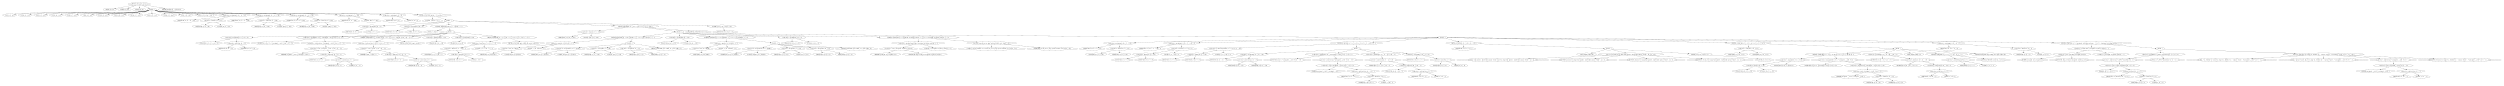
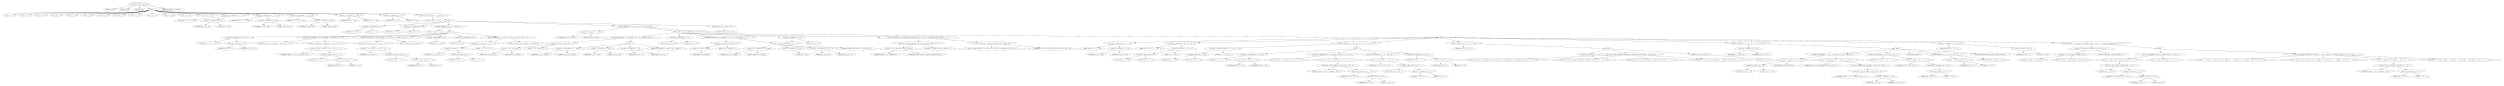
  digraph {
    fontname="Roboto Mono"
    node [fontname="Roboto Mono"]
    edge [fontname="Roboto Mono"]
    n1 [label="(METHOD,udhcp_get_option)"]
    n2 [label="(PARAM,int a1)"]
    n3 [label="(PARAM,int a2)"]
    n4 [label="(PARAM,int a3)"]
    n5 [label="(BLOCK,,)"]
    n6 [label="(METHOD_RETURN,int __fastcall)"]
    n7 [label="(LOCAL,v3: int)"]
    n8 [label="(LOCAL,v4: int)"]
    n9 [label="(LOCAL,v5: int)"]
    n10 [label="(LOCAL,v6: int)"]
    n11 [label="(LOCAL,v7: int)"]
    n12 [label="(LOCAL,v8: int)"]
    n13 [label="(LOCAL,v9: int)"]
    n14 [label="(LOCAL,v10: int)"]
    n15 [label="(LOCAL,v11: int)"]
    n16 [label="(LOCAL,v12: int)"]
    n17 [label="(LOCAL,v13: bool)"]
    n18 [label="(LOCAL,v14: int)"]
    n19 [label="(LOCAL,v16: char [ 546 ])"]
    n20 [label="(<operator>.assignment,v4 = a1 + 44)"]
    n21 [label="(<operator>.assignment,v5 = a1 + 108)"]
    n22 [label="(<operator>.assignment,v6 = a1 + 240)"]
    n23 [label="(<operator>.assignment,v7 = 388)"]
    n24 [label="(<operator>.assignment,v8 = 0)"]
    n25 [label="(CONTROL_STRUCTURE,while ( 2 ),while ( 2 ))"]
    n26 [label="(IDENTIFIER,v4,v4 = a1 + 44)"]
    n27 [label="(<operator>.addition,a1 + 44)"]
    n28 [label="(IDENTIFIER,v5,v5 = a1 + 108)"]
    n29 [label="(<operator>.addition,a1 + 108)"]
    n30 [label="(IDENTIFIER,v6,v6 = a1 + 240)"]
    n31 [label="(<operator>.addition,a1 + 240)"]
    n32 [label="(IDENTIFIER,v7,v7 = 388)"]
    n33 [label="(LITERAL,388,v7 = 388)"]
    n34 [label="(IDENTIFIER,v8,v8 = 0)"]
    n35 [label="(LITERAL,0,v8 = 0)"]
    n36 [label="(LITERAL,2,while ( 2 ))"]
    n37 [label="(BLOCK,,)"]
    n38 [label="(IDENTIFIER,a1,a1 + 44)"]
    n39 [label="(LITERAL,44,a1 + 44)"]
    n40 [label="(IDENTIFIER,a1,a1 + 108)"]
    n41 [label="(LITERAL,108,a1 + 108)"]
    n42 [label="(IDENTIFIER,a1,a1 + 240)"]
    n43 [label="(LITERAL,240,a1 + 240)"]
    n44 [label="(<operator>.assignment,v9 = 2)"]
    n45 [label="(<operator>.assignment,v10 = 0)"]
    n46 [label="(CONTROL_STRUCTURE,while ( 1 ),while ( 1 ))"]
    n47 [label="(CONTROL_STRUCTURE,if ( v12 == 255 ),if ( v12 == 255 ))"]
    n48 [label="(RETURN,return v14;,return v14;)"]
    n49 [label="(IDENTIFIER,v9,v9 = 2)"]
    n50 [label="(LITERAL,2,v9 = 2)"]
    n51 [label="(IDENTIFIER,v10,v10 = 0)"]
    n52 [label="(LITERAL,0,v10 = 0)"]
    n53 [label="(LITERAL,1,while ( 1 ))"]
    n54 [label="(BLOCK,,)"]
    n55 [label="(<operator>.equals,v12 == 255)"]
    n56 [label="(BLOCK,,)"]
    n57 [label="(CONTROL_STRUCTURE,else,else)"]
    n58 [label="(IDENTIFIER,v14,return v14;)"]
    n59 [label="(<operator>.assignment,v11 = v6 + v9)"]
    n60 [label="(<operator>.assignment,v12 = *(unsigned __int8 *)(v6 + v9 - 2))"]
    n61 [label="(CONTROL_STRUCTURE,if ( *(_BYTE *)(v6 + v9 - 2) ),if ( *(_BYTE *)(v6 + v9 - 2) ))"]
    n62 [label="(<operator>.preDecrement,--v10)"]
    n63 [label="(<operator>.preIncrement,++v9)"]
    n64 [label="(CONTROL_STRUCTURE,if ( v7 + v10 + 1 < 2 ),if ( v7 + v10 + 1 < 2 ))"]
    n65 [label="(IDENTIFIER,v11,v11 = v6 + v9)"]
    n66 [label="(<operator>.addition,v6 + v9)"]
    n67 [label="(IDENTIFIER,v12,v12 = *(unsigned __int8 *)(v6 + v9 - 2))"]
    n68 [label="(<operator>.indirection,*(unsigned __int8 *)(v6 + v9 - 2))"]
    n69 [label="(<operator>.indirection,*(_BYTE *)(v6 + v9 - 2))"]
    n70 [label="(CONTROL_STRUCTURE,break;,break;)"]
    n71 [label="(IDENTIFIER,v10,--v10)"]
    n72 [label="(IDENTIFIER,v9,++v9)"]
    n73 [label="(<operator>.lessThan,v7 + v10 + 1 < 2)"]
    n74 [label="(CONTROL_STRUCTURE,goto LABEL_20;,goto LABEL_20;)"]
    n75 [label="(IDENTIFIER,v6,v6 + v9)"]
    n76 [label="(IDENTIFIER,v9,v6 + v9)"]
    n77 [label="(<operator>.cast,(unsigned __int8 *)(v6 + v9 - 2))"]
    n78 [label="(UNKNOWN,unsigned __int8 *,unsigned __int8 *)"]
    n79 [label="(<operator>.addition,v6 + v9 - 2)"]
    n80 [label="(IDENTIFIER,v6,v6 + v9 - 2)"]
    n81 [label="(<operator>.subtraction,v9 - 2)"]
    n82 [label="(IDENTIFIER,v9,v9 - 2)"]
    n83 [label="(LITERAL,2,v9 - 2)"]
    n84 [label="(<operator>.cast,(_BYTE *)(v6 + v9 - 2))"]
    n85 [label="(UNKNOWN,_BYTE *,_BYTE *)"]
    n86 [label="(<operator>.addition,v6 + v9 - 2)"]
    n87 [label="(IDENTIFIER,v6,v6 + v9 - 2)"]
    n88 [label="(<operator>.subtraction,v9 - 2)"]
    n89 [label="(IDENTIFIER,v9,v9 - 2)"]
    n90 [label="(LITERAL,2,v9 - 2)"]
    n91 [label="(<operator>.addition,v7 + v10 + 1)"]
    n92 [label="(LITERAL,2,v7 + v10 + 1 < 2)"]
    n93 [label="(IDENTIFIER,v7,v7 + v10 + 1)"]
    n94 [label="(<operator>.addition,v10 + 1)"]
    n95 [label="(IDENTIFIER,v10,v10 + 1)"]
    n96 [label="(LITERAL,1,v10 + 1)"]
    n97 [label="(IDENTIFIER,v12,v12 == 255)"]
    n98 [label="(LITERAL,255,v12 == 255)"]
    n99 [label="(CONTROL_STRUCTURE,if ( (v8 & 0x101) == 1 ),if ( (v8 & 0x101) == 1 ))"]
    n100 [label="(<operator>.assignment,a3 = 514)"]
    n101 [label="(CONTROL_STRUCTURE,if ( (v8 & 0x202) == 2 ),if ( (v8 & 0x202) == 2 ))"]
    n102 [label="(<operator>.assignment,v14 = 0)"]
    n103 [label="(CONTROL_STRUCTURE,if ( (unsigned int)dhcp_verbose >= 3 ),if ( (unsigned int)dhcp_verbose >= 3 ))"]
    n104 [label="(BLOCK,,)"]
    n105 [label="(<operator>.equals,(v8 & 0x101) == 1)"]
    n106 [label="(BLOCK,,)"]
    n107 [label="(IDENTIFIER,a3,a3 = 514)"]
    n108 [label="(LITERAL,514,a3 = 514)"]
    n109 [label="(<operator>.equals,(v8 & 0x202) == 2)"]
    n110 [label="(BLOCK,,)"]
    n111 [label="(IDENTIFIER,v14,v14 = 0)"]
    n112 [label="(LITERAL,0,v14 = 0)"]
    n113 [label="(<operator>.greaterEqualsThan,(unsigned int)dhcp_verbose >= 3)"]
    n114 [label="(bb_error_msg,bb_error_msg(\"option 0x%02x not found\", a2))"]
    n115 [label="(<operator>.and,v8 & 0x101)"]
    n116 [label="(LITERAL,1,(v8 & 0x101) == 1)"]
    n117 [label="(<operators>.assignmentOr,v8 |= 0x101u)"]
    n118 [label="(<operator>.assignment,v7 = 128)"]
    n119 [label="(<operator>.assignment,v6 = v5)"]
    n120 [label="(CONTROL_STRUCTURE,goto LABEL_19;,goto LABEL_19;)"]
    n121 [label="(IDENTIFIER,v8,v8 & 0x101)"]
    n122 [label="(LITERAL,0x101,v8 & 0x101)"]
    n123 [label="(IDENTIFIER,v8,v8 |= 0x101u)"]
    n124 [label="(LITERAL,0x101u,v8 |= 0x101u)"]
    n125 [label="(IDENTIFIER,v7,v7 = 128)"]
    n126 [label="(LITERAL,128,v7 = 128)"]
    n127 [label="(IDENTIFIER,v6,v6 = v5)"]
    n128 [label="(IDENTIFIER,v5,v6 = v5)"]
    n129 [label="(<operator>.and,v8 & 0x202)"]
    n130 [label="(LITERAL,2,(v8 & 0x202) == 2)"]
    n131 [label="(<operators>.assignmentOr,v8 |= 0x202u)"]
    n132 [label="(<operator>.assignment,v7 = 64)"]
    n133 [label="(<operator>.assignment,v6 = v4)"]
    n134 [label="(CONTROL_STRUCTURE,goto LABEL_19;,goto LABEL_19;)"]
    n135 [label="(IDENTIFIER,v8,v8 & 0x202)"]
    n136 [label="(IDENTIFIER,v8,v8 |= 0x202u)"]
    n137 [label="(LITERAL,0x202u,v8 |= 0x202u)"]
-   n138 [label="(IDENTIFIER,v7,v7 = 64)"]
    n139 [label="(LITERAL,64,v7 = 64)"]
    n140 [label="(IDENTIFIER,v6,v6 = v4)"]
    n141 [label="(IDENTIFIER,v4,v6 = v4)"]
    n142 [label="(<operator>.cast,(unsigned int)dhcp_verbose)"]
    n143 [label="(LITERAL,3,(unsigned int)dhcp_verbose >= 3)"]
    n144 [label="(LITERAL,\"option 0x%02x not found\",bb_error_msg(\"option 0x%02x not found\", a2))"]
    n145 [label="(IDENTIFIER,a2,bb_error_msg(\"option 0x%02x not found\", a2))"]
    n146 [label="(UNKNOWN,unsigned int,unsigned int)"]
    n147 [label="(IDENTIFIER,dhcp_verbose,(unsigned int)dhcp_verbose)"]
    n148 [label="(<operator>.assignment,a3 = v7 + v10)"]
    n149 [label="(<operator>.assignment,v13 = v7 + v10 < 2)"]
    n150 [label="(CONTROL_STRUCTURE,if ( v7 + v10 >= 2 ),if ( v7 + v10 >= 2 ))"]
    n151 [label="(CONTROL_STRUCTURE,if ( v13 ),if ( v13 ))"]
    n152 [label="(CONTROL_STRUCTURE,if ( v12 != a2 ),if ( v12 != a2 ))"]
    n153 [label="(<operator>.assignment,v14 = v3 + 2)"]
    n154 [label="(CONTROL_STRUCTURE,if ( (unsigned int)dhcp_verbose > 1 ),if ( (unsigned int)dhcp_verbose > 1 ))"]
    n155 [label="(IDENTIFIER,a3,a3 = v7 + v10)"]
    n156 [label="(<operator>.addition,v7 + v10)"]
    n157 [label="(IDENTIFIER,v13,v13 = v7 + v10 < 2)"]
    n158 [label="(<operator>.lessThan,v7 + v10 < 2)"]
    n159 [label="(<operator>.greaterEqualsThan,v7 + v10 >= 2)"]
    n160 [label="(BLOCK,,)"]
    n161 [label="(IDENTIFIER,v13,if ( v13 ))"]
    n162 [label="(BLOCK,,)"]
    n163 [label="(<operator>.notEquals,v12 != a2)"]
    n164 [label="(BLOCK,,)"]
    n165 [label="(IDENTIFIER,v14,v14 = v3 + 2)"]
    n166 [label="(<operator>.addition,v3 + 2)"]
    n167 [label="(<operator>.greaterThan,(unsigned int)dhcp_verbose > 1)"]
    n168 [label="(BLOCK,,)"]
    n169 [label="(IDENTIFIER,v7,v7 + v10)"]
    n170 [label="(IDENTIFIER,v10,v7 + v10)"]
    n171 [label="(<operator>.addition,v7 + v10)"]
    n172 [label="(LITERAL,2,v7 + v10 < 2)"]
    n173 [label="(IDENTIFIER,v7,v7 + v10)"]
    n174 [label="(IDENTIFIER,v10,v7 + v10)"]
    n175 [label="(<operator>.addition,v7 + v10)"]
    n176 [label="(LITERAL,2,v7 + v10 >= 2)"]
    n177 [label="(<operator>.assignment,v3 = v6 - v10)"]
    n178 [label="(<operator>.assignment,a3 = *(unsigned __int8 *)(v6 - v10 + 1))"]
    n179 [label="(<operator>.assignment,v7 = v7 - a3 + v10 - 2)"]
    n180 [label="(<operator>.assignment,v13 = v7 < 0)"]
    n181 [label="(IDENTIFIER,v7,v7 + v10)"]
    n182 [label="(IDENTIFIER,v10,v7 + v10)"]
    n183 [label="(IDENTIFIER,v3,v3 = v6 - v10)"]
    n184 [label="(<operator>.subtraction,v6 - v10)"]
    n185 [label="(IDENTIFIER,a3,a3 = *(unsigned __int8 *)(v6 - v10 + 1))"]
    n186 [label="(<operator>.indirection,*(unsigned __int8 *)(v6 - v10 + 1))"]
    n187 [label="(<operator>.subtraction,v7 - a3 + v10 - 2)"]
    n188 [label="(IDENTIFIER,v13,v13 = v7 < 0)"]
    n189 [label="(<operator>.lessThan,v7 < 0)"]
    n190 [label="(IDENTIFIER,v6,v6 - v10)"]
    n191 [label="(IDENTIFIER,v10,v6 - v10)"]
    n192 [label="(<operator>.cast,(unsigned __int8 *)(v6 - v10 + 1))"]
    n193 [label="(UNKNOWN,unsigned __int8 *,unsigned __int8 *)"]
    n194 [label="(<operator>.subtraction,v6 - v10 + 1)"]
    n195 [label="(IDENTIFIER,v6,v6 - v10 + 1)"]
    n196 [label="(<operator>.addition,v10 + 1)"]
    n197 [label="(IDENTIFIER,v10,v10 + 1)"]
    n198 [label="(LITERAL,1,v10 + 1)"]
    n199 [label="(IDENTIFIER,v7,v7 - a3 + v10 - 2)"]
    n200 [label="(<operator>.addition,a3 + v10 - 2)"]
    n201 [label="(IDENTIFIER,a3,a3 + v10 - 2)"]
    n202 [label="(<operator>.subtraction,v10 - 2)"]
    n203 [label="(IDENTIFIER,v10,v10 - 2)"]
    n204 [label="(LITERAL,2,v10 - 2)"]
    n205 [label="(IDENTIFIER,v7,v7 < 0)"]
    n206 [label="(LITERAL,0,v7 < 0)"]
    n207 [label="(JUMP_TARGET,LABEL_20)"]
    n208 [label="(bb_error_msg,bb_error_msg(\"bad packet, malformed option field\", a2, a3, v9))"]
    n209 [label="(RETURN,return 0;,return 0;)"]
    n210 [label="(LITERAL,\"bad packet, malformed option field\",bb_error_msg(\"bad packet, malformed option field\", a2, a3, v9))"]
    n211 [label="(IDENTIFIER,a2,bb_error_msg(\"bad packet, malformed option field\", a2, a3, v9))"]
    n212 [label="(IDENTIFIER,a3,bb_error_msg(\"bad packet, malformed option field\", a2, a3, v9))"]
    n213 [label="(IDENTIFIER,v9,bb_error_msg(\"bad packet, malformed option field\", a2, a3, v9))"]
    n214 [label="(LITERAL,0,return 0;)"]
    n215 [label="(IDENTIFIER,v12,v12 != a2)"]
    n216 [label="(IDENTIFIER,a2,v12 != a2)"]
    n217 [label="(CONTROL_STRUCTURE,if ( v12 == 52 && a3 ),if ( v12 == 52 && a3 ))"]
    n218 [label="(<operator>.assignment,v6 = v6 + a3 - v10 + 2)"]
    n219 [label="(JUMP_TARGET,LABEL_19)"]
    n220 [label="(CONTROL_STRUCTURE,if ( v7 >= 1 ),if ( v7 >= 1 ))"]
    n221 [label="(CONTROL_STRUCTURE,goto LABEL_20;,goto LABEL_20;)"]
    n222 [label="(<operator>.logicalAnd,v12 == 52 && a3)"]
    n223 [label="(<operators>.assignmentOr,v8 |= *(unsigned __int8 *)(v6 + v9))"]
    n224 [label="(IDENTIFIER,v6,v6 = v6 + a3 - v10 + 2)"]
    n225 [label="(<operator>.addition,v6 + a3 - v10 + 2)"]
    n226 [label="(<operator>.greaterEqualsThan,v7 >= 1)"]
    n227 [label="(CONTROL_STRUCTURE,continue;,continue;)"]
    n228 [label="(<operator>.equals,v12 == 52)"]
    n229 [label="(IDENTIFIER,a3,v12 == 52 && a3)"]
    n230 [label="(IDENTIFIER,v8,v8 |= *(unsigned __int8 *)(v6 + v9))"]
    n231 [label="(<operator>.indirection,*(unsigned __int8 *)(v6 + v9))"]
    n232 [label="(IDENTIFIER,v32,v12 == 52)"]
    n233 [label="(LITERAL,52,v12 == 52)"]
    n234 [label="(<operator>.cast,(unsigned __int8 *)(v6 + v9))"]
    n235 [label="(UNKNOWN,unsigned __int8 *,unsigned __int8 *)"]
    n236 [label="(<operator>.addition,v6 + v9)"]
    n237 [label="(IDENTIFIER,v6,v6 + v9)"]
    n238 [label="(IDENTIFIER,v9,v6 + v9)"]
    n239 [label="(IDENTIFIER,v6,v6 + a3 - v10 + 2)"]
    n240 [label="(<operator>.subtraction,a3 - v10 + 2)"]
    n241 [label="(<operator>.addition,v10 + 2)"]
    n242 [label="(IDENTIFIER,v10,v10 + 2)"]
    n243 [label="(LITERAL,2,v10 + 2)"]
    n244 [label="(IDENTIFIER,v7,v7 >= 1)"]
    n245 [label="(LITERAL,1,v7 >= 1)"]
    n246 [label="(IDENTIFIER,v3,v3 + 2)"]
    n247 [label="(LITERAL,2,v3 + 2)"]
    n248 [label="(<operator>.cast,(unsigned int)dhcp_verbose)"]
    n249 [label="(LITERAL,1,(unsigned int)dhcp_verbose > 1)"]
    n250 [label="(<operator>.assignment,*(_BYTE *)bin2hex(v16, v3 + 2) = 0)"]
    n251 [label="(bb_error_msg,bb_error_msg(\"%s: 0x%02x %s\", \"option found\", *(unsigned __int8 *)(v11 - 2), v16))"]
    n252 [label="(UNKNOWN,unsigned int,unsigned int)"]
    n253 [label="(IDENTIFIER,dhcp_verbose,(unsigned int)dhcp_verbose)"]
    n254 [label="(<operator>.indirection,*(_BYTE *)bin2hex(v16, v3 + 2))"]
    n255 [label="(LITERAL,0,*(_BYTE *)bin2hex(v16, v3 + 2) = 0)"]
    n256 [label="(LITERAL,\"%s: 0x%02x %s\",bb_error_msg(\"%s: 0x%02x %s\", \"option found\", *(unsigned __int8 *)(v11 - 2), v16))"]
    n257 [label="(LITERAL,\"option found\",bb_error_msg(\"%s: 0x%02x %s\", \"option found\", *(unsigned __int8 *)(v11 - 2), v16))"]
    n258 [label="(<operator>.indirection,*(unsigned __int8 *)(v11 - 2))"]
    n259 [label="(IDENTIFIER,v16,bb_error_msg(\"%s: 0x%02x %s\", \"option found\", *(unsigned __int8 *)(v11 - 2), v16))"]
    n260 [label="(<operator>.cast,(_BYTE *)bin2hex(v16, v3 + 2))"]
    n261 [label="(UNKNOWN,_BYTE *,_BYTE *)"]
    n262 [label="(bin2hex,bin2hex(v16, v3 + 2))"]
    n263 [label="(IDENTIFIER,v16,bin2hex(v16, v3 + 2))"]
    n264 [label="(<operator>.addition,v3 + 2)"]
    n265 [label="(IDENTIFIER,v3,v3 + 2)"]
    n266 [label="(LITERAL,2,v3 + 2)"]
    n267 [label="(<operator>.cast,(unsigned __int8 *)(v11 - 2))"]
    n268 [label="(UNKNOWN,unsigned __int8 *,unsigned __int8 *)"]
    n269 [label="(<operator>.subtraction,v11 - 2)"]
    n270 [label="(IDENTIFIER,v11,v11 - 2)"]
    n271 [label="(LITERAL,2,v11 - 2)"]
    n1 -> n2
    n1 -> n3
    n1 -> n4
    n1 -> n5
    n1 -> n6
    n5 -> n7
    n5 -> n8
    n5 -> n9
    n5 -> n10
    n5 -> n11
    n5 -> n12
    n5 -> n13
    n5 -> n14
    n5 -> n15
    n5 -> n16
    n5 -> n17
    n5 -> n18
    n5 -> n19
    n5 -> n20
    n5 -> n21
    n5 -> n22
    n5 -> n23
    n5 -> n24
    n5 -> n25
    n20 -> n26
    n20 -> n27
    n21 -> n28
    n21 -> n29
    n22 -> n30
    n22 -> n31
    n23 -> n32
    n23 -> n33
    n24 -> n34
    n24 -> n35
    n25 -> n36
    n25 -> n37
    n27 -> n38
    n27 -> n39
    n29 -> n40
    n29 -> n41
    n31 -> n42
    n31 -> n43
    n37 -> n44
    n37 -> n45
    n37 -> n46
    n37 -> n47
    n37 -> n48
    n44 -> n49
    n44 -> n50
    n45 -> n51
    n45 -> n52
    n46 -> n53
    n46 -> n54
    n47 -> n55
    n47 -> n56
    n47 -> n57
    n48 -> n58
    n54 -> n59
    n54 -> n60
    n54 -> n61
    n54 -> n62
    n54 -> n63
    n54 -> n64
    n55 -> n97
    n55 -> n98
    n56 -> n99
    n56 -> n100
    n56 -> n101
    n56 -> n102
    n56 -> n103
    n57 -> n104
    n59 -> n65
    n59 -> n66
    n60 -> n67
    n60 -> n68
    n61 -> n69
    n61 -> n70
    n62 -> n71
    n63 -> n72
    n64 -> n73
    n64 -> n74
    n66 -> n75
    n66 -> n76
    n68 -> n77
    n69 -> n84
    n73 -> n91
    n73 -> n92
    n77 -> n78
    n77 -> n79
    n79 -> n80
    n79 -> n81
    n81 -> n82
    n81 -> n83
    n84 -> n85
    n84 -> n86
    n86 -> n87
    n86 -> n88
    n88 -> n89
    n88 -> n90
    n91 -> n93
    n91 -> n94
    n94 -> n95
    n94 -> n96
    n99 -> n105
    n99 -> n106
    n100 -> n107
    n100 -> n108
    n101 -> n109
    n101 -> n110
    n102 -> n111
    n102 -> n112
    n103 -> n113
    n103 -> n114
    n104 -> n148
    n104 -> n149
    n104 -> n150
    n104 -> n151
    n104 -> n152
    n104 -> n153
    n104 -> n154
    n105 -> n115
    n105 -> n116
    n106 -> n117
    n106 -> n118
    n106 -> n119
    n106 -> n120
    n109 -> n129
    n109 -> n130
    n110 -> n131
    n110 -> n132
    n110 -> n133
    n110 -> n134
    n113 -> n142
    n113 -> n143
    n114 -> n144
    n114 -> n145
    n115 -> n121
    n115 -> n122
    n117 -> n123
    n117 -> n124
    n118 -> n125
    n118 -> n126
    n119 -> n127
    n119 -> n128
    n129 -> n135
    n131 -> n136
    n131 -> n137
-   n132 -> n138
    n132 -> n139
    n133 -> n140
    n133 -> n141
    n142 -> n146
    n142 -> n147
    n148 -> n155
    n148 -> n156
    n149 -> n157
    n149 -> n158
    n150 -> n159
    n150 -> n160
    n151 -> n161
    n151 -> n162
    n152 -> n163
    n152 -> n164
    n153 -> n165
    n153 -> n166
    n154 -> n167
    n154 -> n168
    n156 -> n169
    n156 -> n170
    n158 -> n171
    n158 -> n172
    n159 -> n175
    n159 -> n176
    n160 -> n177
    n160 -> n178
    n160 -> n179
    n160 -> n180
    n162 -> n207
    n162 -> n208
    n162 -> n209
    n163 -> n215
    n163 -> n216
    n164 -> n217
    n164 -> n218
    n164 -> n219
    n164 -> n220
    n164 -> n221
    n166 -> n246
    n166 -> n247
    n167 -> n248
    n167 -> n249
    n168 -> n250
    n168 -> n251
    n171 -> n173
    n171 -> n174
    n175 -> n181
    n175 -> n182
    n177 -> n183
    n177 -> n184
    n178 -> n185
    n178 -> n186
    n179 -> n187
    n180 -> n188
    n180 -> n189
    n184 -> n190
    n184 -> n191
    n186 -> n192
    n187 -> n199
    n187 -> n200
    n189 -> n205
    n189 -> n206
    n192 -> n193
    n192 -> n194
    n194 -> n195
    n194 -> n196
    n196 -> n197
    n196 -> n198
    n200 -> n201
    n200 -> n202
    n202 -> n203
    n202 -> n204
    n208 -> n210
    n208 -> n211
    n208 -> n212
    n208 -> n213
    n209 -> n214
    n217 -> n222
    n217 -> n223
    n218 -> n224
    n218 -> n225
    n220 -> n226
    n220 -> n227
    n222 -> n228
    n222 -> n229
    n223 -> n230
    n223 -> n231
    n225 -> n239
    n225 -> n240
    n226 -> n244
    n226 -> n245
    n228 -> n232
    n228 -> n233
    n231 -> n234
    n234 -> n235
    n234 -> n236
    n236 -> n237
    n236 -> n238
    n240 -> n241
    n241 -> n242
    n241 -> n243
    n248 -> n252
    n248 -> n253
    n250 -> n254
    n250 -> n255
    n251 -> n256
    n251 -> n257
    n251 -> n258
    n251 -> n259
    n254 -> n260
    n258 -> n267
    n260 -> n261
    n260 -> n262
    n262 -> n263
    n262 -> n264
    n264 -> n265
    n264 -> n266
    n267 -> n268
    n267 -> n269
    n269 -> n270
    n269 -> n271
  }
